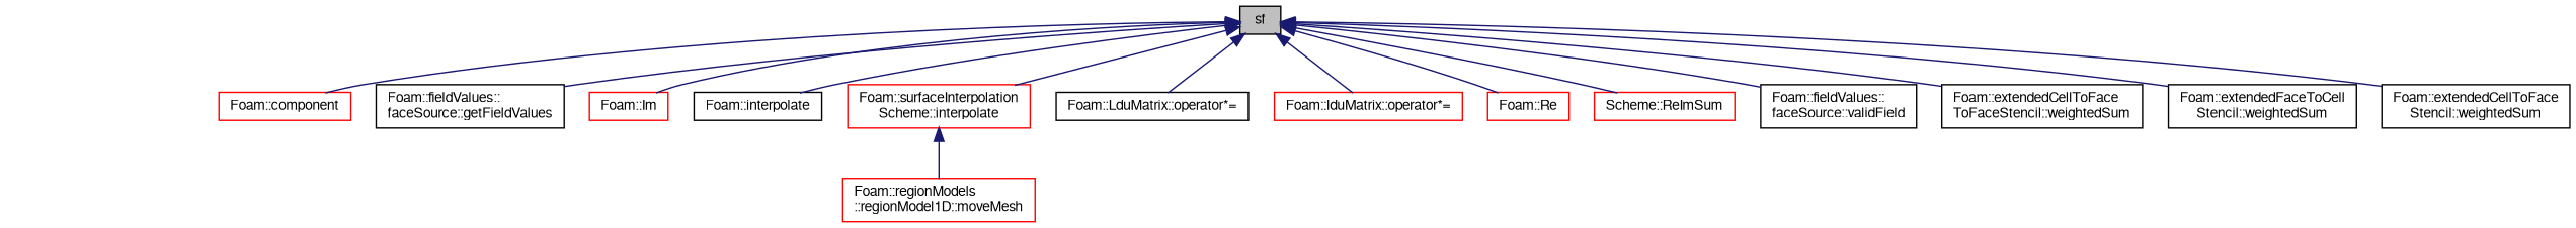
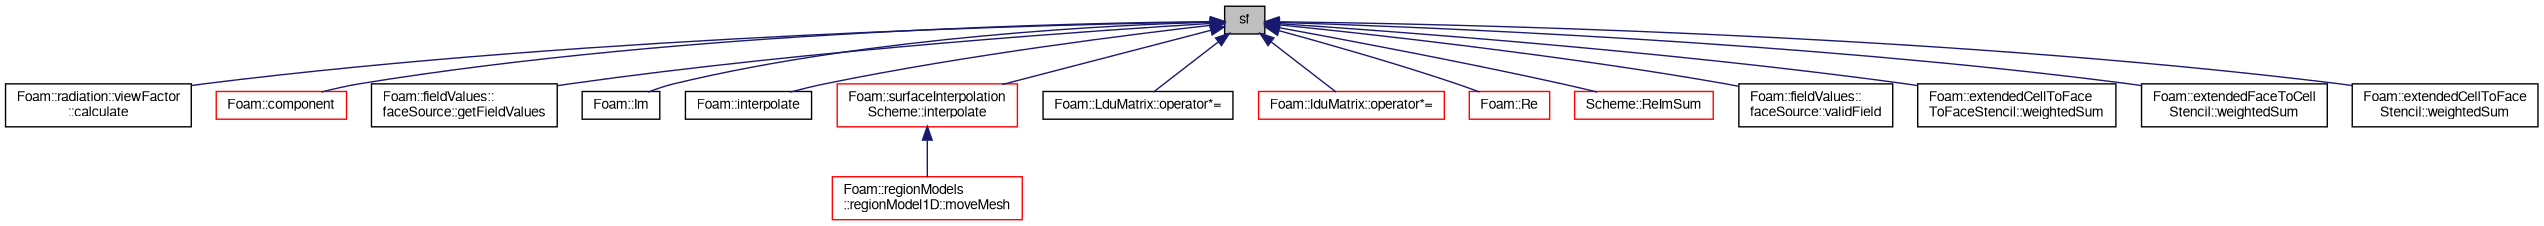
  digraph {
    rankdir=TB
    node [color=black fontname=FreeSans fontsize=10 shape=record]
    edge [color=midnightblue dir=back fontname=FreeSans fontsize=10 labelfontname=FreeSans labelfontsize=10 style=solid]
    n1 [fillcolor=grey75 fontcolor=black height=0.2 label=sf style=filled width=0.4]
+   n2 [height=0.2 label="Foam::radiation::viewFactor\l::calculate" width=0.4]
    n3 [color=red height=0.2 label="Foam::component" width=0.4]
    n4 [height=0.2 label="Foam::fieldValues::\lfaceSource::getFieldValues" width=0.4]
-   n5 [color=red height=0.2 label="Foam::Im" width=0.4]
+   n5 [height=0.2 label="Foam::Im" width=0.4]
    n6 [height=0.2 label="Foam::interpolate" width=0.4]
    n7 [color=red height=0.2 label="Foam::surfaceInterpolation\lScheme::interpolate" width=0.4]
    n8 [height=0.2 label="Foam::LduMatrix::operator*=" width=0.4]
    n9 [color=red height=0.2 label="Foam::lduMatrix::operator*=" width=0.4]
    n10 [color=red height=0.2 label="Foam::Re" width=0.4]
    n11 [color=red height=0.2 label="Scheme::ReImSum" width=0.4]
    n12 [height=0.2 label="Foam::fieldValues::\lfaceSource::validField" width=0.4]
    n13 [height=0.2 label="Foam::extendedCellToFace\lToFaceStencil::weightedSum" width=0.4]
    n14 [height=0.2 label="Foam::extendedFaceToCell\lStencil::weightedSum" width=0.4]
    n15 [height=0.2 label="Foam::extendedCellToFace\lStencil::weightedSum" width=0.4]
    n16 [color=red height=0.2 label="Foam::regionModels\l::regionModel1D::moveMesh" width=0.4]
+   n1 -> n2
    n1 -> n3
    n1 -> n4
    n1 -> n5
    n1 -> n6
    n1 -> n7
    n1 -> n8
    n1 -> n9
    n1 -> n10
    n1 -> n11
    n1 -> n12
    n1 -> n13
    n1 -> n14
    n1 -> n15
    n7 -> n16
  }
